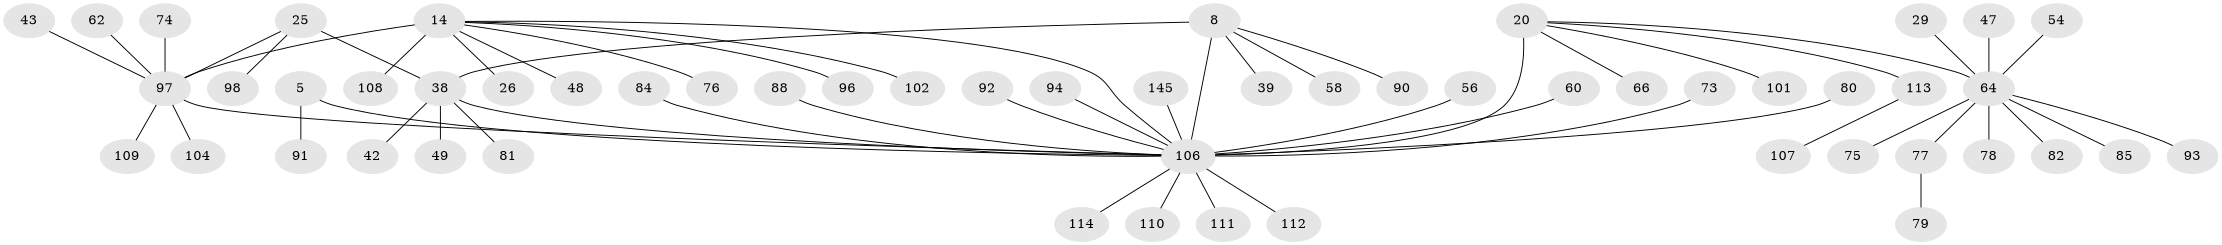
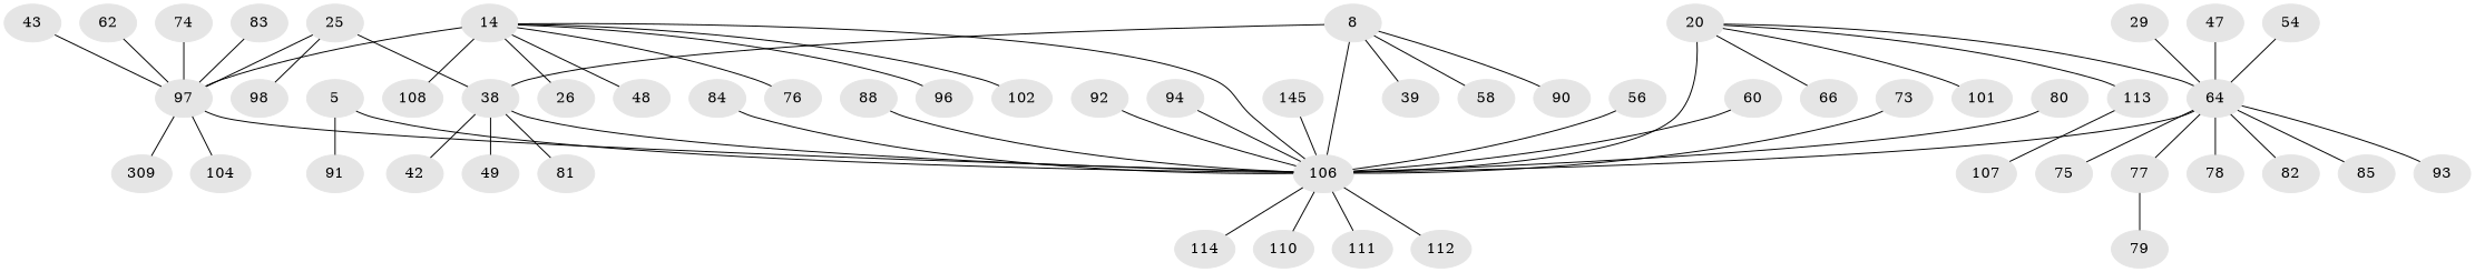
  graph {
    node [color=gray90 style=filled]
    5 [super="+3"]
    91
    106 [super="+41+4+103+99"]
    110
    111 [super="+36"]
    112 [super="+40+87"]
    114 [super="+69"]
    8 [super="+6"]
    38 [super="+10"]
    39
    n11 [label=58]
    90
    42
    49
    81 [super="+45"]
    14 [super="+12"]
    26
    48
    76
    96
    97 [super="+15+37"]
    102 [super="+57+63"]
    108
    104
-   109
+   109 [label=309]
    20 [super="+19"]
    64 [super="+24"]
    66
    101
    113
    75
    77
    78
    82
    85
    93
    107
    25 [super="+23"]
    98 [super="+72"]
    29
    43
    47
    54
    56
    60
    62
    79
    73
    74 [super="+35"]
    80
+   83
    84
    88
    92
    94 [super="+50+55"]
    n56 [label=145]
    5 -- 91
    5 -- 106 [weight=7]
    106 -- 110
    106 -- 111
    106 -- 112
    106 -- 114
    8 -- 106 [weight=2]
    8 -- 38 [weight=4]
    8 -- 39
    8 -- n11
    8 -- 90
    38 -- 106 [weight=3]
    38 -- 42
    38 -- 49
    38 -- 81
    14 -- 106 [weight=2]
    14 -- 26
    14 -- 48
    14 -- 76
    14 -- 96
    14 -- 97 [weight=6]
    14 -- 102
    14 -- 108
    97 -- 106
    97 -- 104
    97 -- 109
    20 -- 106 [weight=6]
    20 -- 64 [weight=2]
    20 -- 66
    20 -- 101
    20 -- 113
+   64 -- 106 [weight=6]
    64 -- 75
    64 -- 77
    64 -- 78
    64 -- 82
    64 -- 85
    64 -- 93
    113 -- 107
    77 -- 79
    25 -- 38
    25 -- 97
    25 -- 98
    29 -- 64
    43 -- 97
    47 -- 64
    54 -- 64
    56 -- 106
    60 -- 106
    62 -- 97
    73 -- 106
    74 -- 97
    80 -- 106
+   83 -- 97
    84 -- 106
    88 -- 106
    92 -- 106
    94 -- 106
    n56 -- 106
  }
